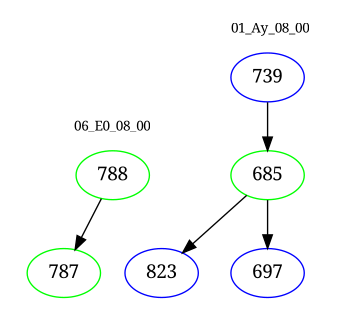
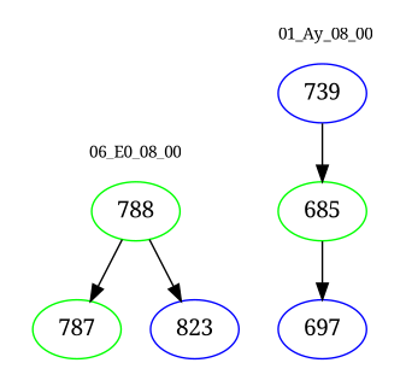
  digraph {
    fontname="Noto Serif"
    node [color=green fontname="Noto Serif"]
    edge [color=black fontname="Noto Serif"]
    n1 [label=685]
    n2 [color=blue label=739]
    n3 [color=blue label=697]
    n4 [label=788]
    n5 [label=787]
    n6 [color=blue label=823]
    subgraph cluster_1 {
      color=white
      fontsize=10
      label="01_Ay_08_00"
      n1
      n2
      n3
    }
    subgraph cluster_2 {
      color=white
      fontsize=10
      label="06_E0_08_00"
      n4
      n5
      n6
    }
    n1 -> n3
    n2 -> n1
    n4 -> n5
-   n1 -> n6
+   n4 -> n6
  }
